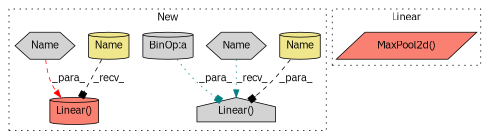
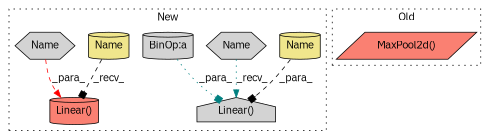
  digraph {
    fontname="IBM Plex Sans"
    node [a=87 l="10,1" shape=cylinder style=filled fillcolor=lightgrey fontname="IBM Plex Sans"]
    edge [color=teal style=dashed arrowhead=box fontname="IBM Plex Sans"]
    n1 [a=75 label="Linear()" s="5309,5383" fillcolor=salmon]
    n2 [a=75 label="Linear()" s="5151,5225" shape=house]
    n3 [a=82 l=18 label="BinOp:a" s=5177]
    n4 [l=11 label=Name s=5372 shape=hexagon]
    n5 [l=11 label=Name s=5214 fillcolor=khaki]
    n6 [l=2 label=Name s=5151 shape=hexagon]
    n7 [l=2 label=Name s=5309 fillcolor=khaki]
    n8 [a=75 l=27 label="MaxPool2d()" s=5141 shape=parallelogram fillcolor=salmon]
    subgraph cluster_1 {
      label=New
      style=dotted
      n1
      n2
      n3
      n4
      n5
      n6
      n7
    }
    subgraph cluster_2 {
-     label=Linear
+     label=Old
      style=dotted
      n8
    }
    n3 -> n2 [label=_para_ style=dotted]
    n4 -> n1 [label=_para_ color=red arrowhead=normal]
    n5 -> n2 [label=_para_ color=black]
    n6 -> n2 [label=_recv_ style=dotted arrowhead=normal]
    n7 -> n1 [label=_recv_ color=black]
  }
